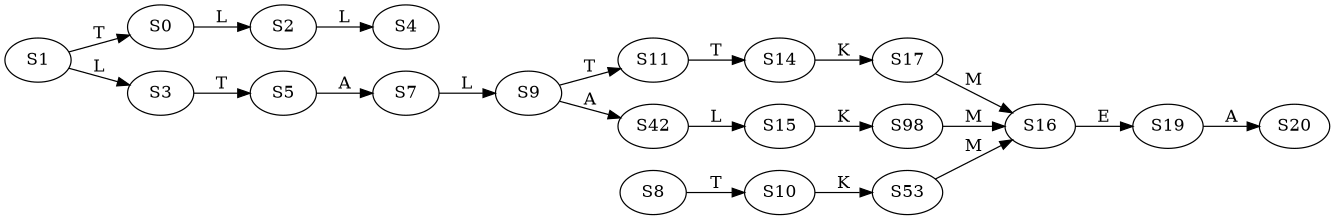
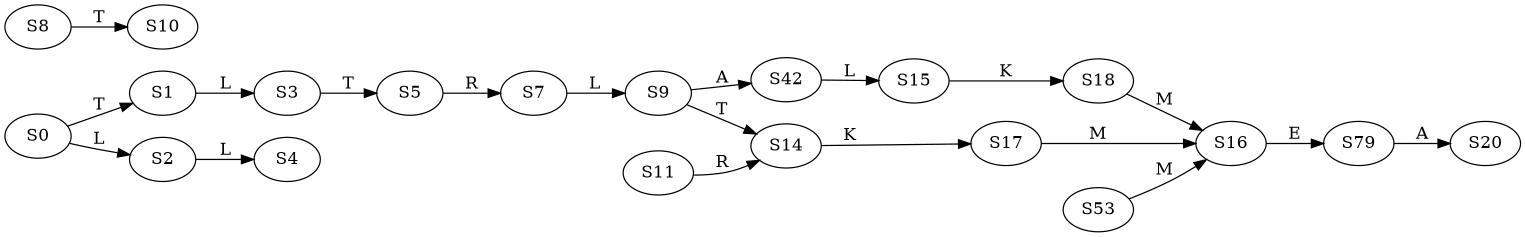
  strict digraph {
    rankdir=LR
    S0
    S1
    S2
    S3
    S4
    S5
    S7
    S9
    S8
    S10
    S11
    n12 [label=S42]
    n13 [label=S53]
    S14
    S15
    S16
    S17
-   S18 [label=S98]
-   S19
+   S18
+   S19 [label=S79]
    S20
-   S1 -> S0 [label=T]
+   S0 -> S1 [label=T]
    S0 -> S2 [label=L]
    S1 -> S3 [label=L]
    S2 -> S4 [label=L]
    S3 -> S5 [label=T]
-   S5 -> S7 [label=A]
+   S5 -> S7 [label=R]
    S7 -> S9 [label=L]
-   S9 -> S11 [label=T]
+   S9 -> S14 [label=T]
    S9 -> n12 [label=A]
    S8 -> S10 [label=T]
-   S10 -> n13 [label=K]
-   S11 -> S14 [label=T]
+   S11 -> S14 [label=R]
    n12 -> S15 [label=L]
    n13 -> S16 [label=M]
    S14 -> S17 [label=K]
    S15 -> S18 [label=K]
    S16 -> S19 [label=E]
    S17 -> S16 [label=M]
    S18 -> S16 [label=M]
    S19 -> S20 [label=A]
  }
